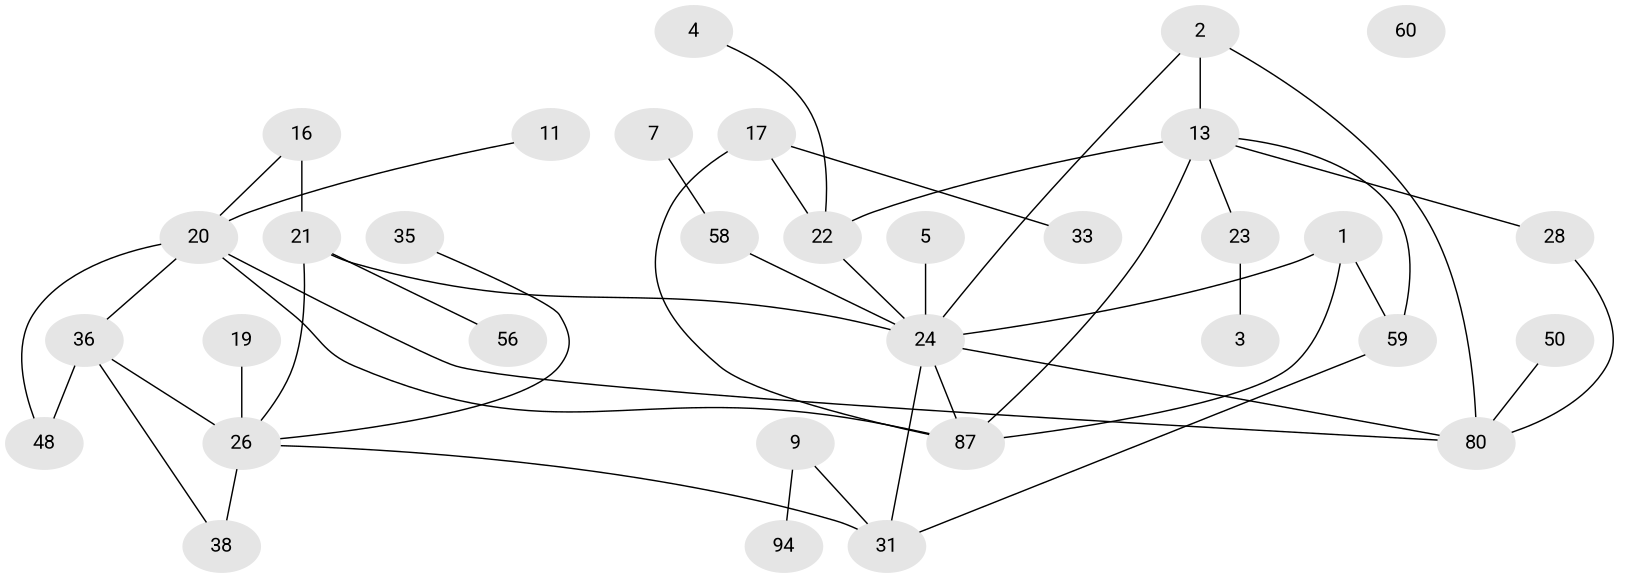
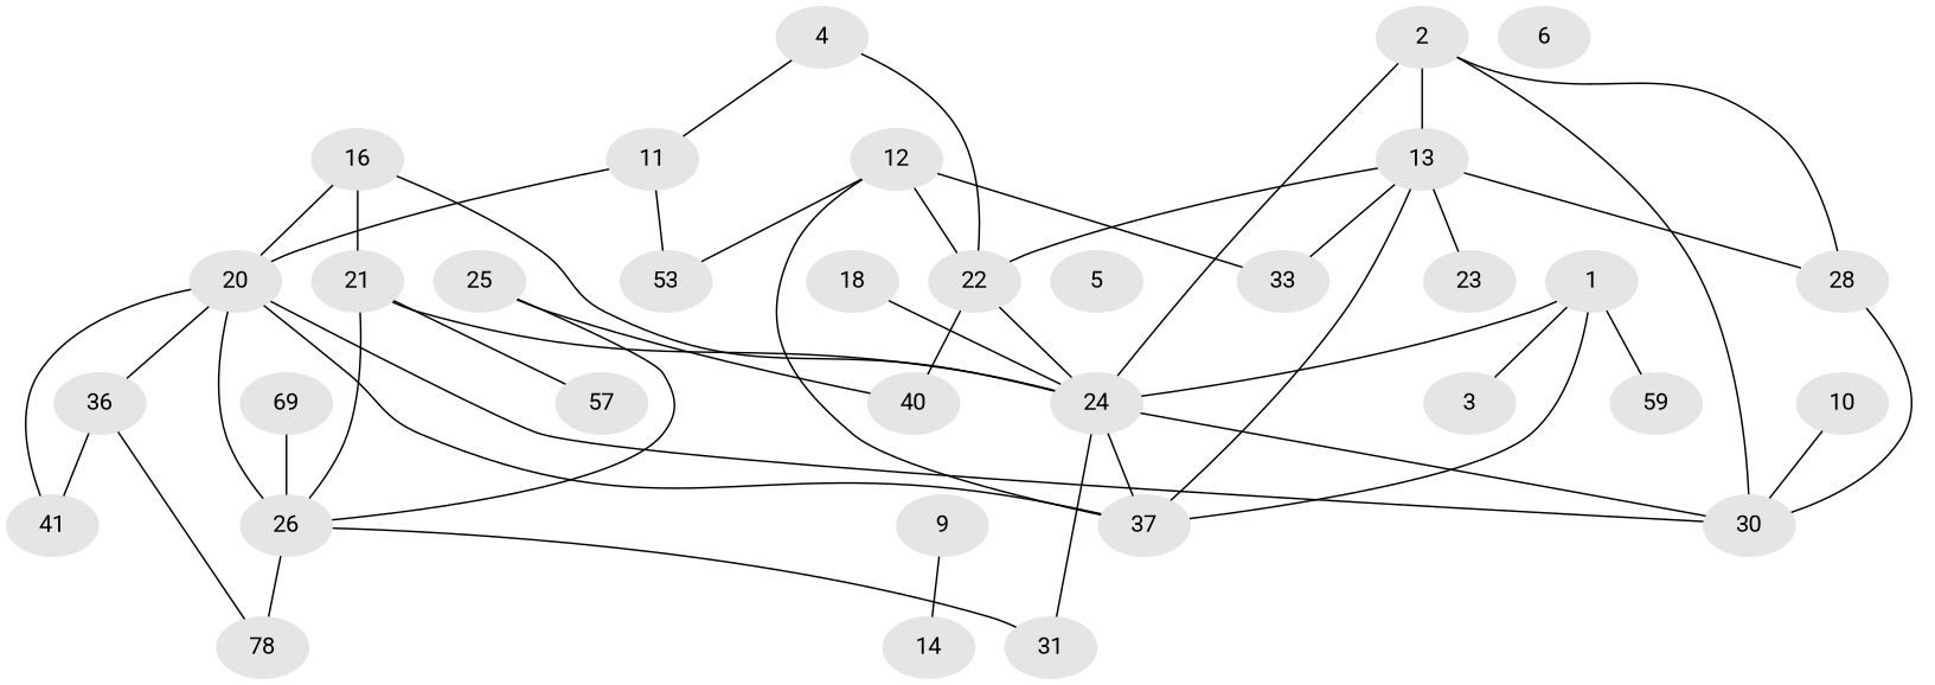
  graph {
    fontname=Roboto
    node [color=gray90 fontname=Roboto style=filled]
    edge [fontname=Roboto]
    1
    3
    24 [super="+34"]
    n4 [label=59 super="+55"]
-   37 [super="+42" label=87]
-   30 [super="+47+43" label=80]
+   37 [super="+42"]
+   30 [super="+47+43"]
    31 [super="+58"]
    2 [super="+12"]
    13
    28 [super="+49+32"]
    22 [super="+35"]
    23
    33
    4 [super="+8"]
    11 [super="+51+15"]
    20 [super="+61+48"]
+   53
+   40 [super="+45"]
    5
-   7 [super="+57"]
-   18 [label=58]
+   6
+   18
    9
-   14 [label=94]
-   10 [label=50]
+   14
+   10
    26 [super="+27"]
    36
-   41 [label=48]
+   41
    16
    21
-   56
-   17 [super="+46"]
-   19 [super="+44"]
-   38
-   25 [label=35]
-   60
-   23 -- 3
+   56 [label=57]
+   17 [super="+46" label=12]
+   19 [super="+44" label=69]
+   38 [label=78]
+   25
+   1 -- 3
    1 -- 24
    1 -- n4
    1 -- 37
    24 -- 37
    24 -- 30
    24 -- 31
-   n4 -- 31
    2 -- 24 [weight=2]
    2 -- 30
    2 -- 13
+   2 -- 28
    13 -- 37
    13 -- 28
    13 -- 22
    13 -- 23
-   13 -- n4
+   13 -- 33
    28 -- 30
    22 -- 24
+   22 -- 40
    4 -- 22
+   4 -- 11
    11 -- 20
+   11 -- 53
    20 -- 37
    20 -- 30
-   36 -- 26
+   20 -- 26
    20 -- 36
    20 -- 41
-   7 -- 18
    18 -- 24
-   9 -- 31
    9 -- 14
    10 -- 30
    26 -- 31
    26 -- 38
    36 -- 41
    36 -- 38
-   5 -- 24
+   16 -- 24
    16 -- 20
    16 -- 21
    21 -- 24
    21 -- 26
    21 -- 56
    17 -- 37
    17 -- 22
    17 -- 33
+   17 -- 53
    19 -- 26
+   25 -- 40
    25 -- 26
  }
